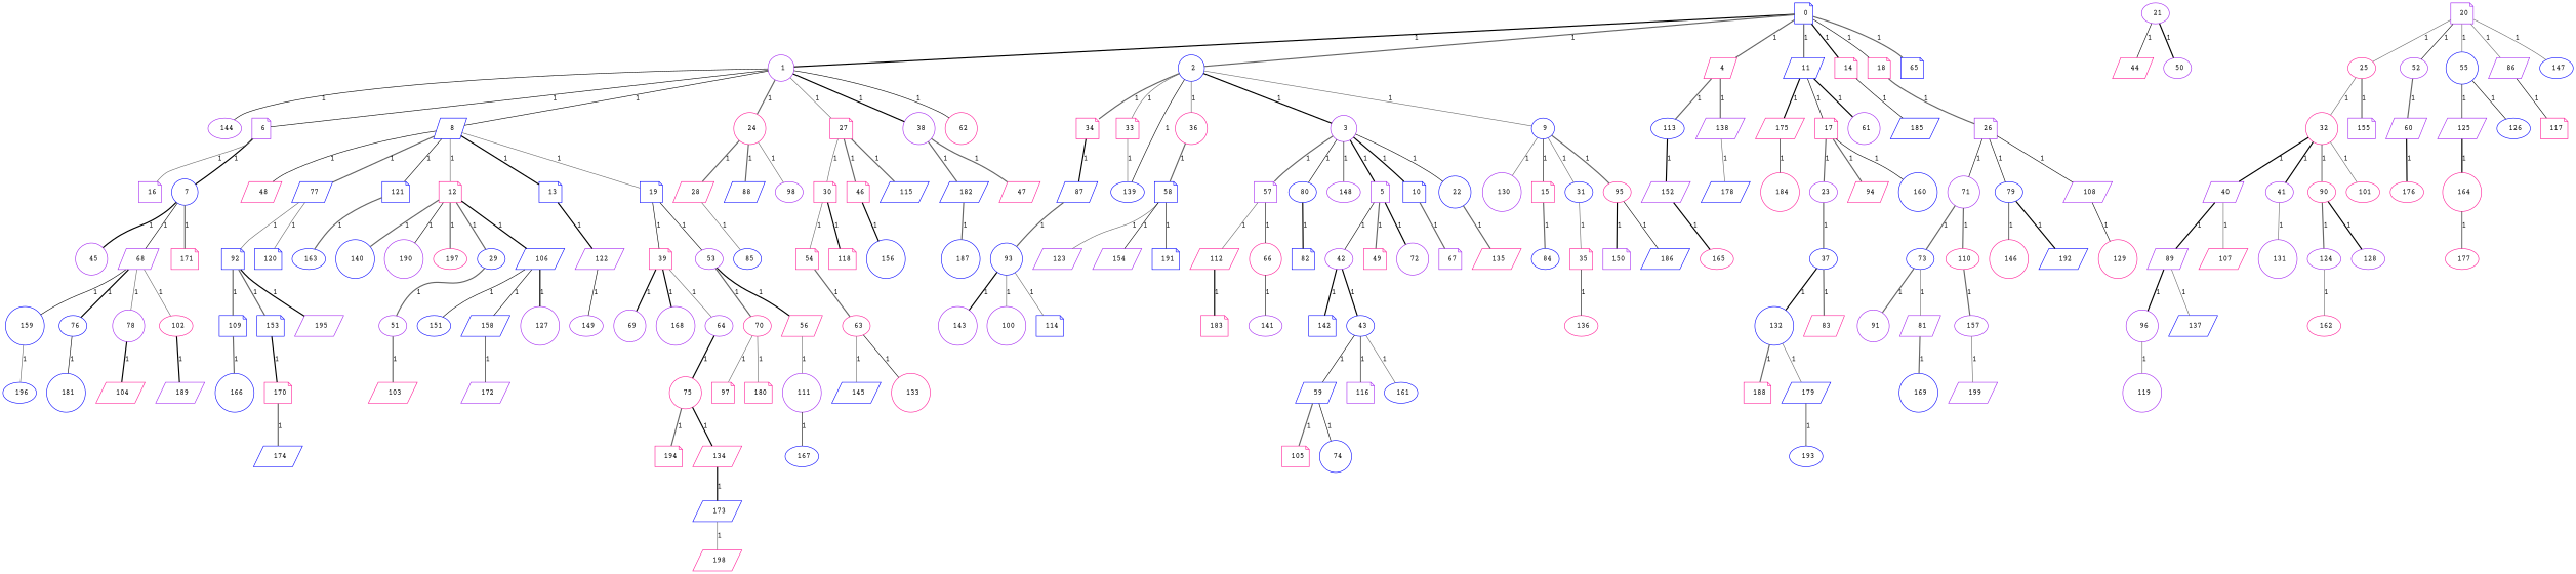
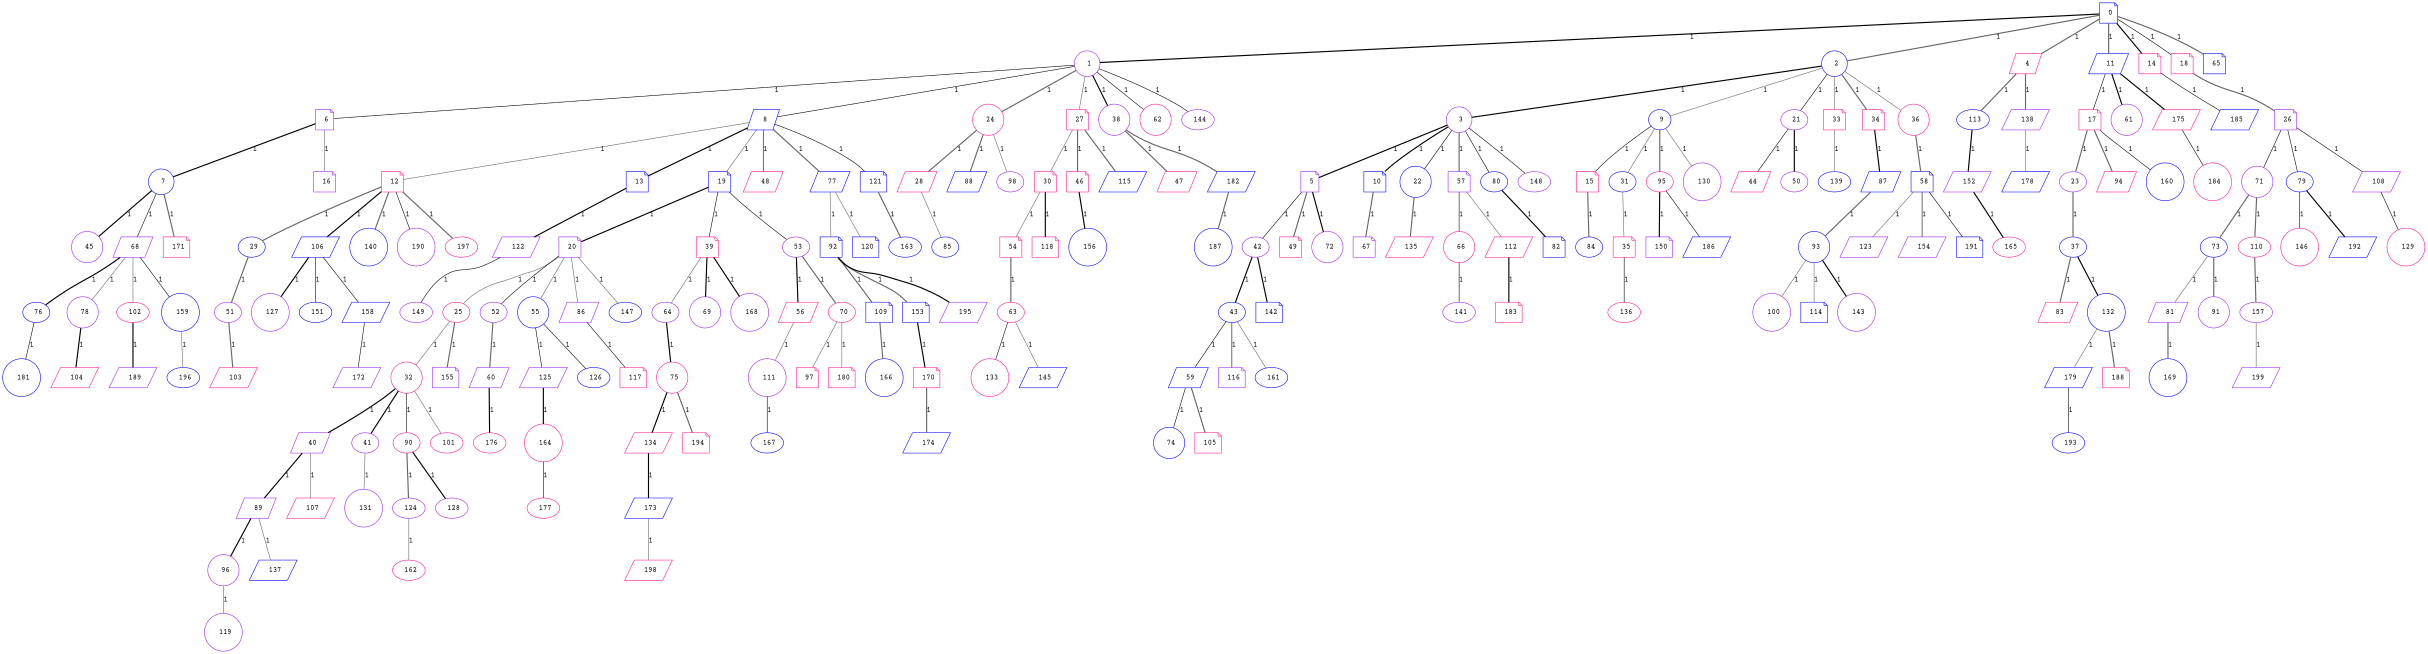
  graph {
    fixedsize="true;"
    fontname="Courier Prime"
    node [color=blue fontname="Courier Prime" fontsize=12 hight=.12 shape=parallelogram]
    edge [color=black fontname="Courier Prime" fontsize=12 style=bold]
    n1 [label=" 0" shape=note width=.12]
    n2 [color=purple label=" 1" shape=circle width=.12]
    n3 [label=" 2" shape=circle width=.12]
    n4 [color=deeppink label=" 4" width=.12]
    n5 [label=" 11" width=.12]
    n6 [color=deeppink label=" 14" shape=note width=.12]
    n7 [color=deeppink label=" 18" shape=note width=.12]
    n8 [label=" 65" shape=note width=.12]
    n9 [color=purple label=" 6" shape=note width=.12]
    n10 [label=" 8" width=.12]
    n11 [color=deeppink label=" 24" shape=circle width=.12]
    n12 [color=deeppink label=" 27" shape=note width=.12]
    n13 [color=purple label=" 38" shape=circle width=.12]
    n14 [color=deeppink label=" 62" shape=circle width=.12]
    n15 [color=purple label=" 144" shape=ellipse width=.12]
    n16 [color=purple label=" 3" shape=circle width=.12]
    n17 [label=" 9" shape=ellipse width=.12]
    n18 [color=purple label=" 21" shape=ellipse width=.12]
    n19 [color=deeppink label=" 33" shape=note width=.12]
    n20 [color=deeppink label=" 34" shape=note width=.12]
    n21 [color=deeppink label=" 36" shape=circle width=.12]
    n22 [label=" 113" shape=ellipse width=.12]
    n23 [color=purple label=" 138" width=.12]
    n24 [color=deeppink label=" 17" shape=note width=.12]
    n25 [color=purple label=" 61" shape=circle width=.12]
    n26 [color=deeppink label=" 175" width=.12]
    n27 [label=" 185" width=.12]
    n28 [color=purple label=" 26" shape=note width=.12]
    n29 [label=" 7" shape=circle width=.12]
    n30 [color=purple label=" 16" shape=note width=.12]
    n31 [color=deeppink label=" 12" shape=note width=.12]
    n32 [label=" 13" shape=note width=.12]
    n33 [label=" 19" shape=note width=.12]
    n34 [color=deeppink label=" 48" width=.12]
    n35 [label=" 77" width=.12]
    n36 [label=" 121" shape=note width=.12]
    n37 [color=deeppink label=" 28" width=.12]
    n38 [label=" 88" width=.12]
    n39 [color=purple label=" 98" shape=ellipse width=.12]
    n40 [color=deeppink label=" 30" shape=note width=.12]
    n41 [color=deeppink label=" 46" shape=note width=.12]
    n42 [label=" 115" width=.12]
    n43 [color=deeppink label=" 47" width=.12]
    n44 [label=" 182" width=.12]
    n45 [color=purple label=" 5" shape=note width=.12]
    n46 [label=" 10" shape=note width=.12]
    n47 [label=" 22" shape=circle width=.12]
    n48 [color=purple label=" 57" shape=note width=.12]
    n49 [label=" 80" shape=ellipse width=.12]
    n50 [color=purple label=" 148" shape=ellipse width=.12]
    n51 [color=deeppink label=" 15" shape=note width=.12]
    n52 [label=" 31" shape=ellipse width=.12]
    n53 [color=deeppink label=" 95" shape=ellipse width=.12]
    n54 [color=purple label=" 130" shape=circle width=.12]
    n55 [color=deeppink label=" 44" width=.12]
    n56 [color=purple label=" 50" shape=ellipse width=.12]
    n57 [label=" 139" shape=ellipse width=.12]
    n58 [label=" 87" width=.12]
    n59 [label=" 58" shape=note width=.12]
    n60 [color=purple label=" 42" shape=ellipse width=.12]
    n61 [color=deeppink label=" 49" shape=note width=.12]
    n62 [color=purple label=" 72" shape=circle width=.12]
    n63 [color=purple label=" 67" shape=note width=.12]
    n64 [color=deeppink label=" 135" width=.12]
    n65 [color=deeppink label=" 66" shape=circle width=.12]
    n66 [color=deeppink label=" 112" width=.12]
    n67 [label=" 82" shape=note width=.12]
    n68 [color=purple label=" 152" width=.12]
    n69 [label=" 178" width=.12]
    n70 [label=" 43" shape=ellipse width=.12]
    n71 [label=" 142" shape=note width=.12]
    n72 [color=purple label=" 45" shape=circle width=.12]
    n73 [color=purple label=" 68" width=.12]
    n74 [color=deeppink label=" 171" shape=note width=.12]
    n75 [label=" 76" shape=ellipse width=.12]
    n76 [color=purple label=" 78" shape=circle width=.12]
    n77 [color=deeppink label=" 102" shape=ellipse width=.12]
    n78 [label=" 159" shape=circle width=.12]
    n79 [label=" 29" shape=ellipse width=.12]
    n80 [label=" 106" width=.12]
    n81 [label=" 140" shape=circle width=.12]
    n82 [color=purple label=" 190" shape=circle width=.12]
    n83 [color=deeppink label=" 197" shape=ellipse width=.12]
    n84 [color=purple label=" 122" width=.12]
    n85 [color=purple label=" 20" shape=note width=.12]
    n86 [color=deeppink label=" 39" shape=note width=.12]
    n87 [color=purple label=" 53" shape=ellipse width=.12]
    n88 [label=" 92" shape=note width=.12]
    n89 [label=" 120" shape=note width=.12]
    n90 [label=" 163" shape=ellipse width=.12]
    n91 [label=" 84" shape=ellipse width=.12]
    n92 [color=deeppink label=" 35" shape=note width=.12]
    n93 [color=purple label=" 150" shape=note width=.12]
    n94 [label=" 186" width=.12]
    n95 [color=purple label=" 23" shape=ellipse width=.12]
    n96 [color=deeppink label=" 94" width=.12]
    n97 [label=" 160" shape=circle width=.12]
    n98 [color=deeppink label=" 184" shape=circle width=.12]
    n99 [color=purple label=" 51" shape=ellipse width=.12]
    n100 [color=purple label=" 127" shape=circle width=.12]
    n101 [label=" 151" shape=ellipse width=.12]
    n102 [label=" 158" width=.12]
    n103 [color=purple label=" 149" shape=ellipse width=.12]
    n104 [label=" 37" shape=ellipse width=.12]
    n105 [color=purple label=" 71" shape=circle width=.12]
    n106 [label=" 79" shape=ellipse width=.12]
    n107 [color=purple label=" 108" width=.12]
    n108 [color=deeppink label=" 25" shape=ellipse width=.12]
    n109 [color=purple label=" 52" shape=ellipse width=.12]
    n110 [label=" 55" shape=circle width=.12]
    n111 [color=purple label=" 86" width=.12]
    n112 [label=" 147" shape=ellipse width=.12]
    n113 [color=purple label=" 64" shape=ellipse width=.12]
    n114 [color=purple label=" 69" shape=circle width=.12]
    n115 [color=purple label=" 168" shape=circle width=.12]
    n116 [color=deeppink label=" 56" width=.12]
    n117 [color=deeppink label=" 70" shape=ellipse width=.12]
    n118 [color=deeppink label=" 32" shape=circle width=.12]
    n119 [color=purple label=" 155" shape=note width=.12]
    n120 [color=purple label=" 60" width=.12]
    n121 [color=purple label=" 125" width=.12]
    n122 [label=" 126" shape=ellipse width=.12]
    n123 [color=deeppink label=" 117" shape=note width=.12]
    n124 [color=deeppink label=" 83" width=.12]
    n125 [label=" 132" shape=circle width=.12]
    n126 [label=" 85" shape=ellipse width=.12]
    n127 [color=purple label=" 40" width=.12]
    n128 [color=purple label=" 41" shape=ellipse width=.12]
    n129 [color=deeppink label=" 90" shape=ellipse width=.12]
    n130 [color=deeppink label=" 101" shape=ellipse width=.12]
    n131 [label=" 73" shape=ellipse width=.12]
    n132 [color=deeppink label=" 110" shape=ellipse width=.12]
    n133 [color=deeppink label=" 146" shape=circle width=.12]
    n134 [label=" 192" width=.12]
    n135 [color=deeppink label=" 129" shape=circle width=.12]
    n136 [color=deeppink label=" 54" shape=note width=.12]
    n137 [color=deeppink label=" 118" shape=note width=.12]
    n138 [label=" 156" shape=circle width=.12]
    n139 [color=deeppink label=" 103" width=.12]
    n140 [color=deeppink label=" 63" shape=ellipse width=.12]
    n141 [color=deeppink label=" 136" shape=ellipse width=.12]
    n142 [color=purple label=" 89" width=.12]
    n143 [color=deeppink label=" 107" width=.12]
    n144 [color=purple label=" 131" shape=circle width=.12]
    n145 [color=purple label=" 124" shape=ellipse width=.12]
    n146 [color=purple label=" 128" shape=ellipse width=.12]
    n147 [label=" 93" shape=circle width=.12]
    n148 [color=purple label=" 123" width=.12]
    n149 [color=purple label=" 154" width=.12]
    n150 [label=" 191" shape=note width=.12]
    n151 [label=" 179" width=.12]
    n152 [color=deeppink label=" 188" shape=note width=.12]
    n153 [label=" 187" shape=circle width=.12]
    n154 [color=deeppink label=" 75" shape=circle width=.12]
    n155 [color=purple label=" 96" shape=circle width=.12]
    n156 [label=" 137" width=.12]
    n157 [label=" 59" width=.12]
    n158 [color=purple label=" 116" shape=note width=.12]
    n159 [label=" 161" shape=ellipse width=.12]
    n160 [label=" 74" shape=circle width=.12]
    n161 [color=deeppink label=" 105" shape=note width=.12]
    n162 [color=deeppink label=" 176" shape=ellipse width=.12]
    n163 [color=purple label=" 111" shape=circle width=.12]
    n164 [color=deeppink label=" 97" shape=note width=.12]
    n165 [color=deeppink label=" 180" shape=note width=.12]
    n166 [color=deeppink label=" 133" shape=circle width=.12]
    n167 [label=" 145" width=.12]
    n168 [color=deeppink label=" 164" shape=circle width=.12]
    n169 [label=" 167" shape=ellipse width=.12]
    n170 [color=purple label=" 141" shape=ellipse width=.12]
    n171 [color=deeppink label=" 183" shape=note width=.12]
    n172 [color=deeppink label=" 134" width=.12]
    n173 [color=deeppink label=" 194" shape=note width=.12]
    n174 [label=" 181" shape=circle width=.12]
    n175 [color=deeppink label=" 104" width=.12]
    n176 [color=purple label=" 189" width=.12]
    n177 [label=" 196" shape=ellipse width=.12]
    n178 [color=purple label=" 81" width=.12]
    n179 [color=purple label=" 91" shape=circle width=.12]
    n180 [color=purple label=" 157" shape=ellipse width=.12]
    n181 [label=" 169" shape=circle width=.12]
    n182 [label=" 173" width=.12]
    n183 [label=" 109" shape=note width=.12]
    n184 [label=" 153" shape=note width=.12]
    n185 [color=purple label=" 195" width=.12]
    n186 [color=purple label=" 100" shape=circle width=.12]
    n187 [label=" 114" shape=note width=.12]
    n188 [color=purple label=" 143" shape=circle width=.12]
    n189 [color=purple label=" 119" shape=circle width=.12]
    n190 [color=deeppink label=" 162" shape=ellipse width=.12]
    n191 [label=" 166" shape=circle width=.12]
    n192 [color=deeppink label=" 170" shape=note width=.12]
    n193 [color=purple label=" 172" width=.12]
    n194 [color=purple label=" 199" width=.12]
    n195 [color=deeppink label=" 165" shape=ellipse width=.12]
    n196 [color=deeppink label=" 177" shape=ellipse width=.12]
    n197 [label=" 193" shape=ellipse width=.12]
    n198 [color=deeppink label=" 198" width=.12]
    n199 [label=" 174" width=.12]
    n1 -- n2 [label=1]
    n1 -- n3 [color=gray40 label=1]
    n1 -- n4 [color=gray40 label=1]
    n1 -- n5 [color=gray40 label=1]
    n1 -- n6 [label=1]
    n1 -- n7 [label=1 style=solid]
    n1 -- n8 [color=gray40 label=1]
    n2 -- n9 [label=1 style=solid]
    n2 -- n10 [label=1 style=solid]
    n2 -- n11 [color=gray40 label=1]
    n2 -- n12 [color=gray40 label=1 style=solid]
    n2 -- n13 [label=1]
    n2 -- n14 [label=1 style=solid]
    n2 -- n15 [label=1 style=solid]
    n3 -- n16 [label=1]
    n3 -- n17 [color=gray40 label=1 style=solid]
-   n3 -- n57 [label=1 style=solid]
+   n3 -- n18 [label=1 style=solid]
    n3 -- n19 [color=gray40 label=1 style=solid]
    n3 -- n20 [color=gray40 label=1]
    n3 -- n21 [color=gray40 label=1 style=solid]
    n4 -- n22 [color=gray40 label=1]
    n4 -- n23 [color=gray40 label=1]
    n5 -- n24 [label=1 style=solid]
    n5 -- n25 [label=1]
    n5 -- n26 [label=1]
    n6 -- n27 [label=1 style=solid]
    n7 -- n28 [color=gray40 label=1]
    n9 -- n29 [label=1]
    n9 -- n30 [color=gray40 label=1 style=solid]
    n10 -- n31 [color=gray40 label=1 style=solid]
    n10 -- n32 [label=1]
    n10 -- n33 [color=gray40 label=1 style=solid]
    n10 -- n34 [label=1 style=solid]
    n10 -- n35 [color=gray40 label=1]
    n10 -- n36 [label=1 style=solid]
    n11 -- n37 [color=gray40 label=1]
    n11 -- n38 [color=gray40 label=1]
    n11 -- n39 [color=gray40 label=1 style=solid]
    n12 -- n40 [color=gray40 label=1 style=solid]
    n12 -- n41 [color=gray40 label=1]
    n12 -- n42 [color=gray40 label=1]
    n13 -- n43 [color=gray40 label=1]
    n13 -- n44 [color=gray40 label=1]
    n16 -- n45 [label=1]
    n16 -- n46 [label=1]
    n16 -- n47 [label=1 style=solid]
    n16 -- n48 [color=gray40 label=1]
    n16 -- n49 [label=1 style=solid]
    n16 -- n50 [label=1 style=solid]
    n17 -- n51 [label=1 style=solid]
    n17 -- n52 [color=gray40 label=1 style=solid]
    n17 -- n53 [color=gray40 label=1]
    n17 -- n54 [color=gray40 label=1 style=solid]
    n18 -- n55 [label=1 style=solid]
    n18 -- n56 [label=1]
    n19 -- n57 [color=gray40 label=1 style=solid]
    n20 -- n58 [label=1]
    n21 -- n59 [color=gray40 label=1]
    n22 -- n68 [label=1]
    n23 -- n69 [color=gray40 label=1 style=solid]
    n24 -- n95 [color=gray40 label=1]
    n24 -- n96 [color=gray40 label=1]
    n24 -- n97 [label=1 style=solid]
    n26 -- n98 [label=1 style=solid]
    n28 -- n105 [label=1 style=solid]
    n28 -- n106 [label=1 style=solid]
    n28 -- n107 [label=1 style=solid]
    n29 -- n72 [label=1]
    n29 -- n73 [label=1 style=solid]
    n29 -- n74 [color=gray40 label=1]
    n31 -- n79 [color=gray40 label=1]
    n31 -- n80 [label=1]
    n31 -- n81 [color=gray40 label=1]
    n31 -- n82 [label=1 style=solid]
    n31 -- n83 [color=gray40 label=1]
    n32 -- n84 [label=1]
+   n33 -- n85 [label=1]
    n33 -- n86 [label=1 style=solid]
    n33 -- n87 [label=1 style=solid]
    n35 -- n88 [color=gray40 label=1 style=solid]
    n35 -- n89 [color=gray40 label=1 style=solid]
    n36 -- n90 [color=gray40 label=1]
    n37 -- n126 [color=gray40 label=1 style=solid]
    n40 -- n136 [color=gray40 label=1 style=solid]
    n40 -- n137 [label=1]
    n41 -- n138 [label=1]
    n44 -- n153 [color=gray40 label=1]
    n45 -- n60 [label=1 style=solid]
    n45 -- n61 [color=gray40 label=1]
    n45 -- n62 [label=1]
    n46 -- n63 [color=gray40 label=1]
    n47 -- n64 [color=gray40 label=1]
    n48 -- n65 [label=1 style=solid]
    n48 -- n66 [color=gray40 label=1 style=solid]
    n49 -- n67 [label=1]
    n51 -- n91 [color=gray40 label=1]
    n52 -- n92 [color=gray40 label=1 style=solid]
    n53 -- n93 [label=1]
    n53 -- n94 [label=1 style=solid]
    n58 -- n147 [color=gray40 label=1]
    n59 -- n148 [color=gray40 label=1 style=solid]
    n59 -- n149 [label=1 style=solid]
    n59 -- n150 [label=1 style=solid]
    n60 -- n70 [label=1]
    n60 -- n71 [label=1]
    n65 -- n170 [label=1 style=solid]
    n66 -- n171 [label=1]
    n68 -- n195 [label=1]
    n70 -- n157 [label=1 style=solid]
    n70 -- n158 [label=1 style=solid]
    n70 -- n159 [color=gray40 label=1 style=solid]
    n73 -- n75 [label=1]
    n73 -- n76 [color=gray40 label=1 style=solid]
    n73 -- n77 [color=gray40 label=1 style=solid]
    n73 -- n78 [label=1 style=solid]
    n75 -- n174 [label=1 style=solid]
    n76 -- n175 [label=1]
    n77 -- n176 [label=1]
    n78 -- n177 [color=gray40 label=1 style=solid]
    n79 -- n99 [color=gray40 label=1]
    n80 -- n100 [label=1]
    n80 -- n101 [label=1 style=solid]
    n80 -- n102 [label=1 style=solid]
    n84 -- n103 [label=1 style=solid]
    n85 -- n108 [color=gray40 label=1 style=solid]
    n85 -- n109 [label=1 style=solid]
    n85 -- n110 [color=gray40 label=1 style=solid]
    n85 -- n111 [color=gray40 label=1 style=solid]
    n85 -- n112 [color=gray40 label=1 style=solid]
    n86 -- n113 [color=gray40 label=1 style=solid]
    n86 -- n114 [label=1]
    n86 -- n115 [label=1]
    n87 -- n116 [label=1]
    n87 -- n117 [color=gray40 label=1]
    n88 -- n183 [color=gray40 label=1]
    n88 -- n184 [color=gray40 label=1]
    n88 -- n185 [label=1]
    n92 -- n141 [label=1 style=solid]
    n95 -- n104 [color=gray40 label=1]
    n99 -- n139 [color=gray40 label=1]
    n102 -- n193 [label=1 style=solid]
    n104 -- n124 [color=gray40 label=1]
    n104 -- n125 [label=1]
    n105 -- n131 [color=gray40 label=1]
    n105 -- n132 [color=gray40 label=1]
    n106 -- n133 [label=1 style=solid]
    n106 -- n134 [label=1]
    n107 -- n135 [label=1 style=solid]
    n108 -- n118 [color=gray40 label=1 style=solid]
    n108 -- n119 [color=gray40 label=1]
    n109 -- n120 [color=gray40 label=1]
    n110 -- n121 [label=1 style=solid]
    n110 -- n122 [label=1 style=solid]
    n111 -- n123 [label=1 style=solid]
    n113 -- n154 [label=1]
    n116 -- n163 [color=gray40 label=1 style=solid]
    n117 -- n164 [color=gray40 label=1 style=solid]
    n117 -- n165 [color=gray40 label=1 style=solid]
    n118 -- n127 [label=1]
    n118 -- n128 [label=1]
    n118 -- n129 [label=1 style=solid]
    n118 -- n130 [color=gray40 label=1 style=solid]
    n120 -- n162 [label=1]
    n121 -- n168 [label=1]
    n125 -- n151 [color=gray40 label=1 style=solid]
    n125 -- n152 [color=gray40 label=1]
    n127 -- n142 [label=1]
    n127 -- n143 [color=gray40 label=1 style=solid]
    n128 -- n144 [color=gray40 label=1 style=solid]
    n129 -- n145 [color=gray40 label=1]
    n129 -- n146 [label=1]
    n131 -- n178 [color=gray40 label=1 style=solid]
    n131 -- n179 [color=gray40 label=1]
    n132 -- n180 [color=gray40 label=1]
    n136 -- n140 [color=gray40 label=1]
    n140 -- n166 [label=1 style=solid]
    n140 -- n167 [color=gray40 label=1 style=solid]
    n142 -- n155 [label=1]
    n142 -- n156 [color=gray40 label=1 style=solid]
    n145 -- n190 [color=gray40 label=1 style=solid]
    n147 -- n186 [color=gray40 label=1 style=solid]
    n147 -- n187 [color=gray40 label=1 style=solid]
    n147 -- n188 [label=1]
    n151 -- n197 [label=1 style=solid]
    n154 -- n172 [label=1]
    n154 -- n173 [color=gray40 label=1]
    n155 -- n189 [color=gray40 label=1 style=solid]
    n157 -- n160 [label=1 style=solid]
    n157 -- n161 [color=gray40 label=1]
    n163 -- n169 [label=1 style=solid]
    n168 -- n196 [label=1 style=solid]
    n172 -- n182 [label=1]
    n178 -- n181 [color=gray40 label=1]
    n180 -- n194 [color=gray40 label=1 style=solid]
    n182 -- n198 [color=gray40 label=1 style=solid]
    n183 -- n191 [color=gray40 label=1]
    n184 -- n192 [label=1]
    n192 -- n199 [color=gray40 label=1]
  }
